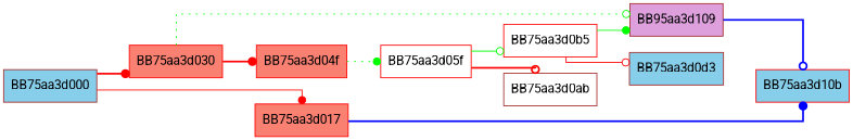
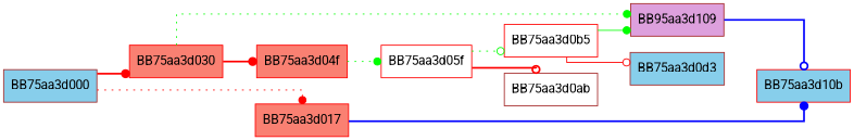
  digraph {
    fontname=Roboto
    rankdir=LR
    splines=ortho
    node [color=red fillcolor=skyblue fontname=Roboto shape=box style=filled]
    edge [arrowhead=dot color=red fontname=Roboto style=bold]
    BB75aa3d000 [color=brown]
    BB75aa3d030 [fillcolor=salmon]
    BB75aa3d017 [fillcolor=salmon]
    n4 [color=brown fillcolor=plum label=BB95aa3d109]
    BB75aa3d04f [fillcolor=salmon]
    BB75aa3d10b
    BB75aa3d05f [fillcolor=white]
    BB75aa3d0b5 [fillcolor=white]
    BB75aa3d0ab [color=brown fillcolor=white]
    BB75aa3d0d3 [color=brown]
    BB75aa3d000 -> BB75aa3d030
-   BB75aa3d000 -> BB75aa3d017 [style=solid]
-   BB75aa3d030 -> n4 [arrowhead=odot color=green style=dotted]
+   BB75aa3d000 -> BB75aa3d017 [style=dotted]
+   BB75aa3d030 -> n4 [color=green style=dotted]
    BB75aa3d030 -> BB75aa3d04f
    BB75aa3d017 -> BB75aa3d10b [color=blue]
    n4 -> BB75aa3d10b [arrowhead=odot color=blue]
    BB75aa3d04f -> BB75aa3d05f [color=green style=dotted]
-   BB75aa3d05f -> BB75aa3d0b5 [arrowhead=odot color=green style=solid]
+   BB75aa3d05f -> BB75aa3d0b5 [arrowhead=odot color=green style=dotted]
    BB75aa3d05f -> BB75aa3d0ab [arrowhead=odot]
    BB75aa3d0b5 -> n4 [color=green style=solid]
    BB75aa3d0b5 -> BB75aa3d0d3 [arrowhead=odot style=solid]
  }
